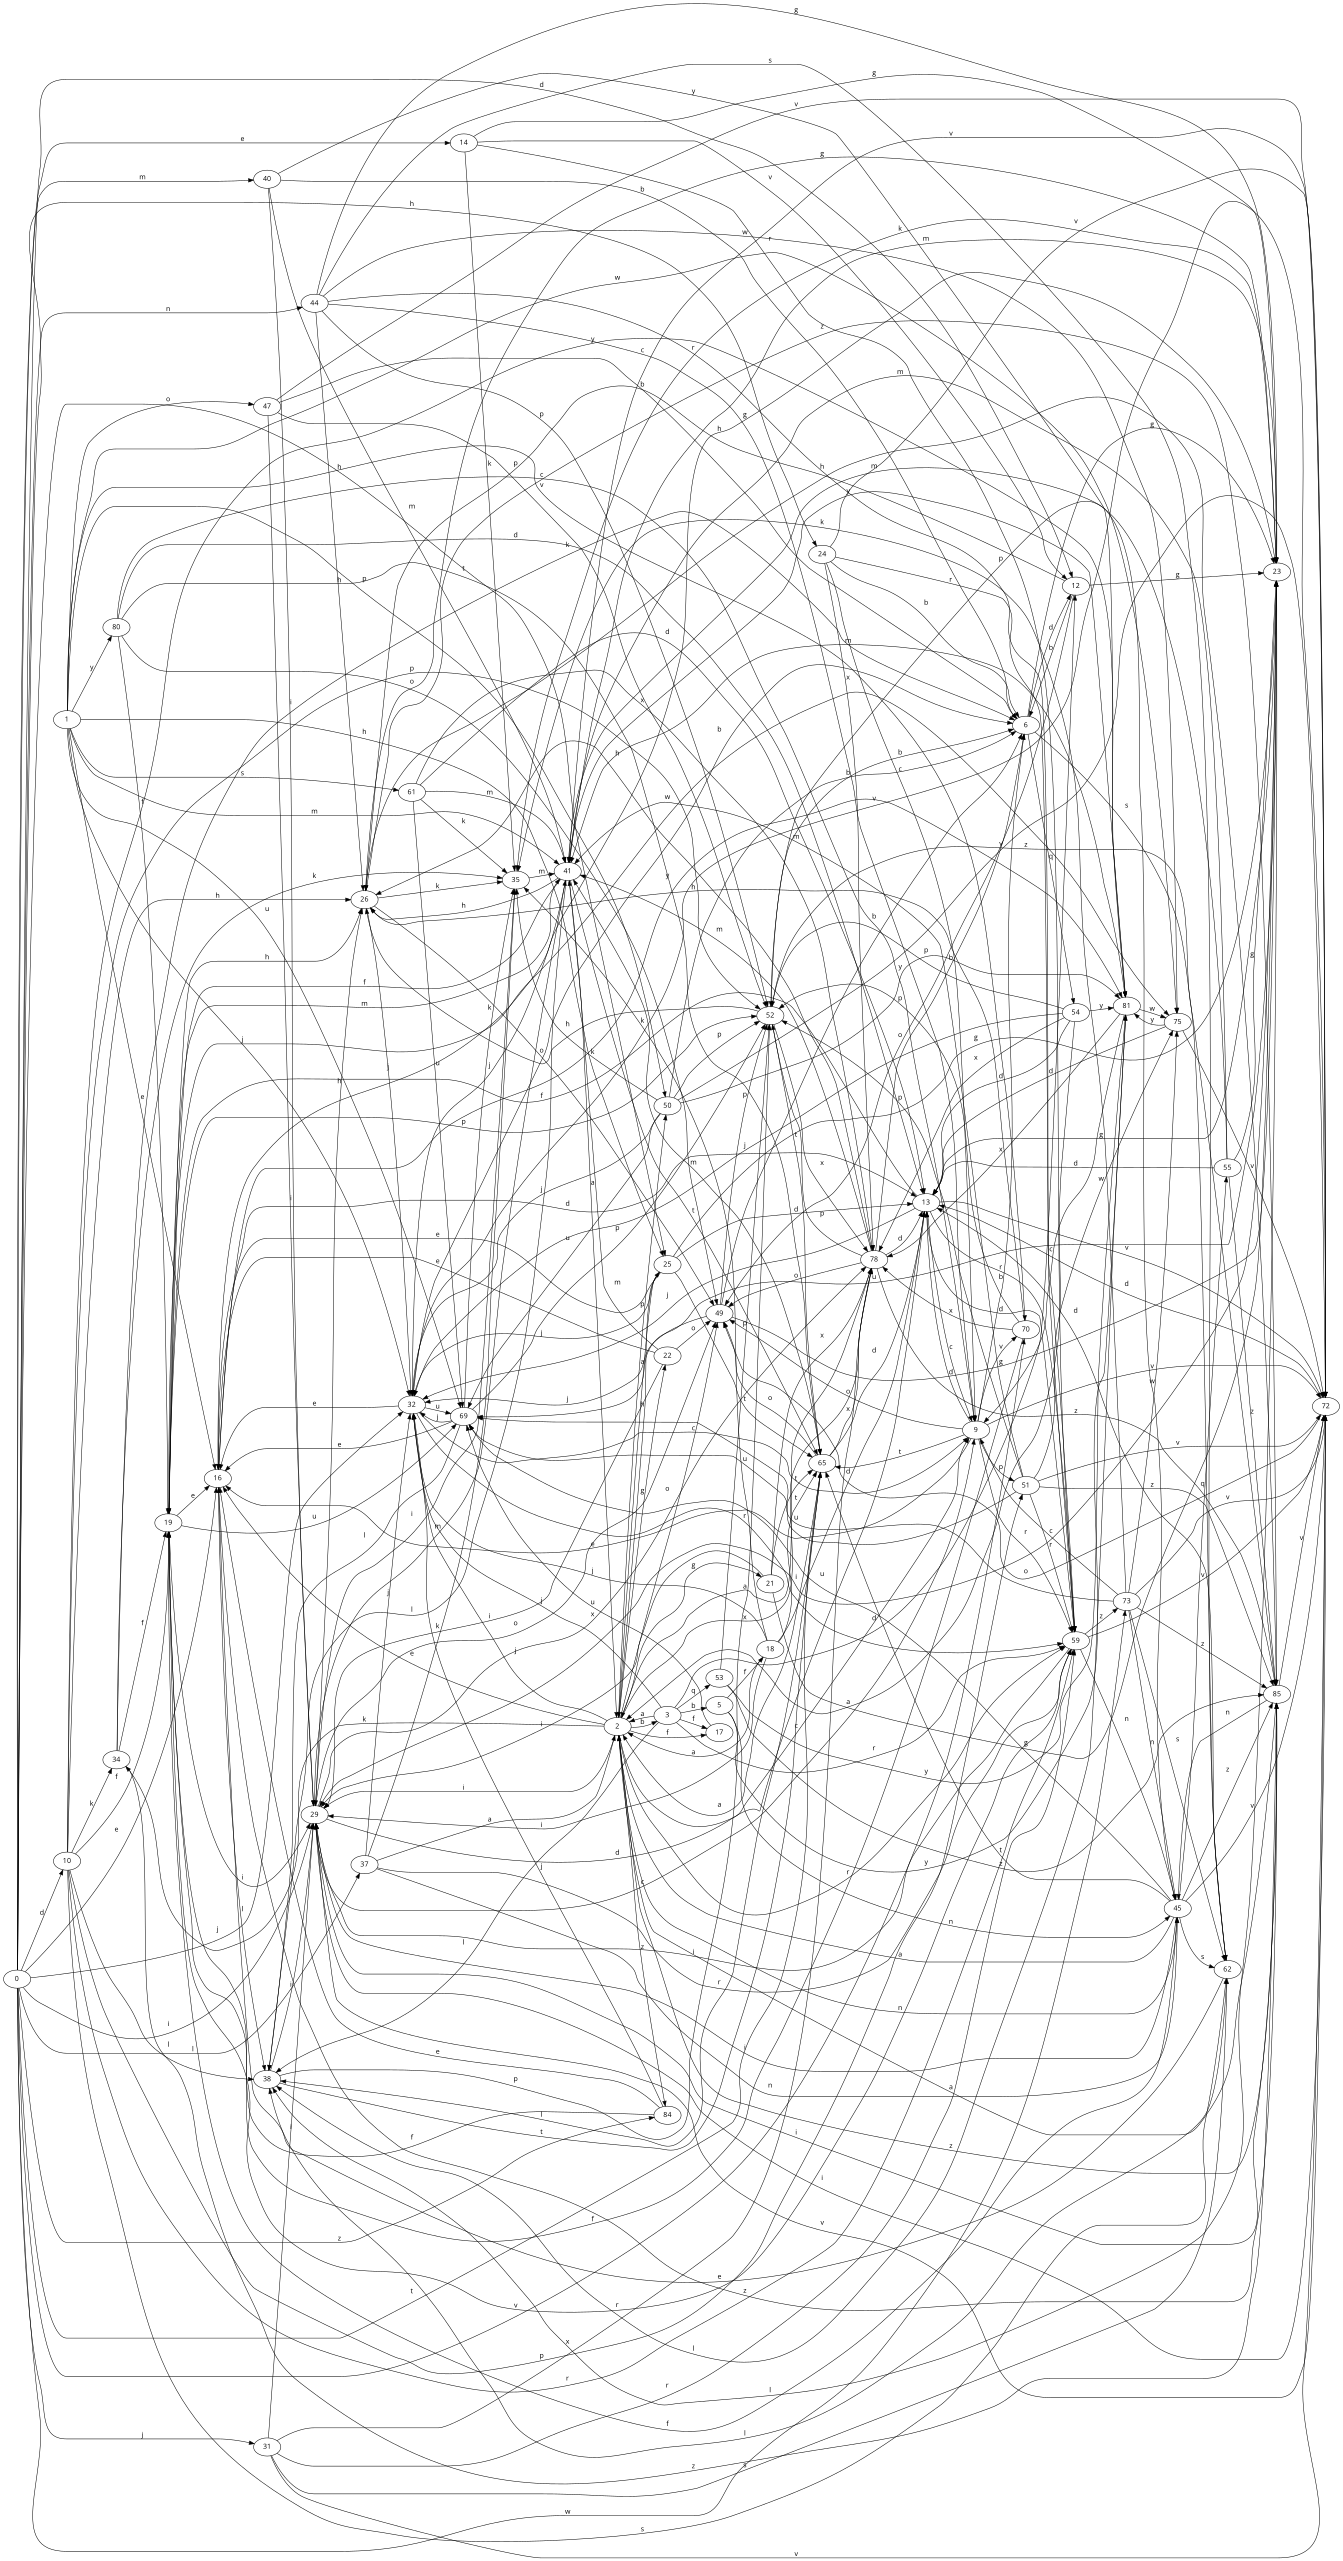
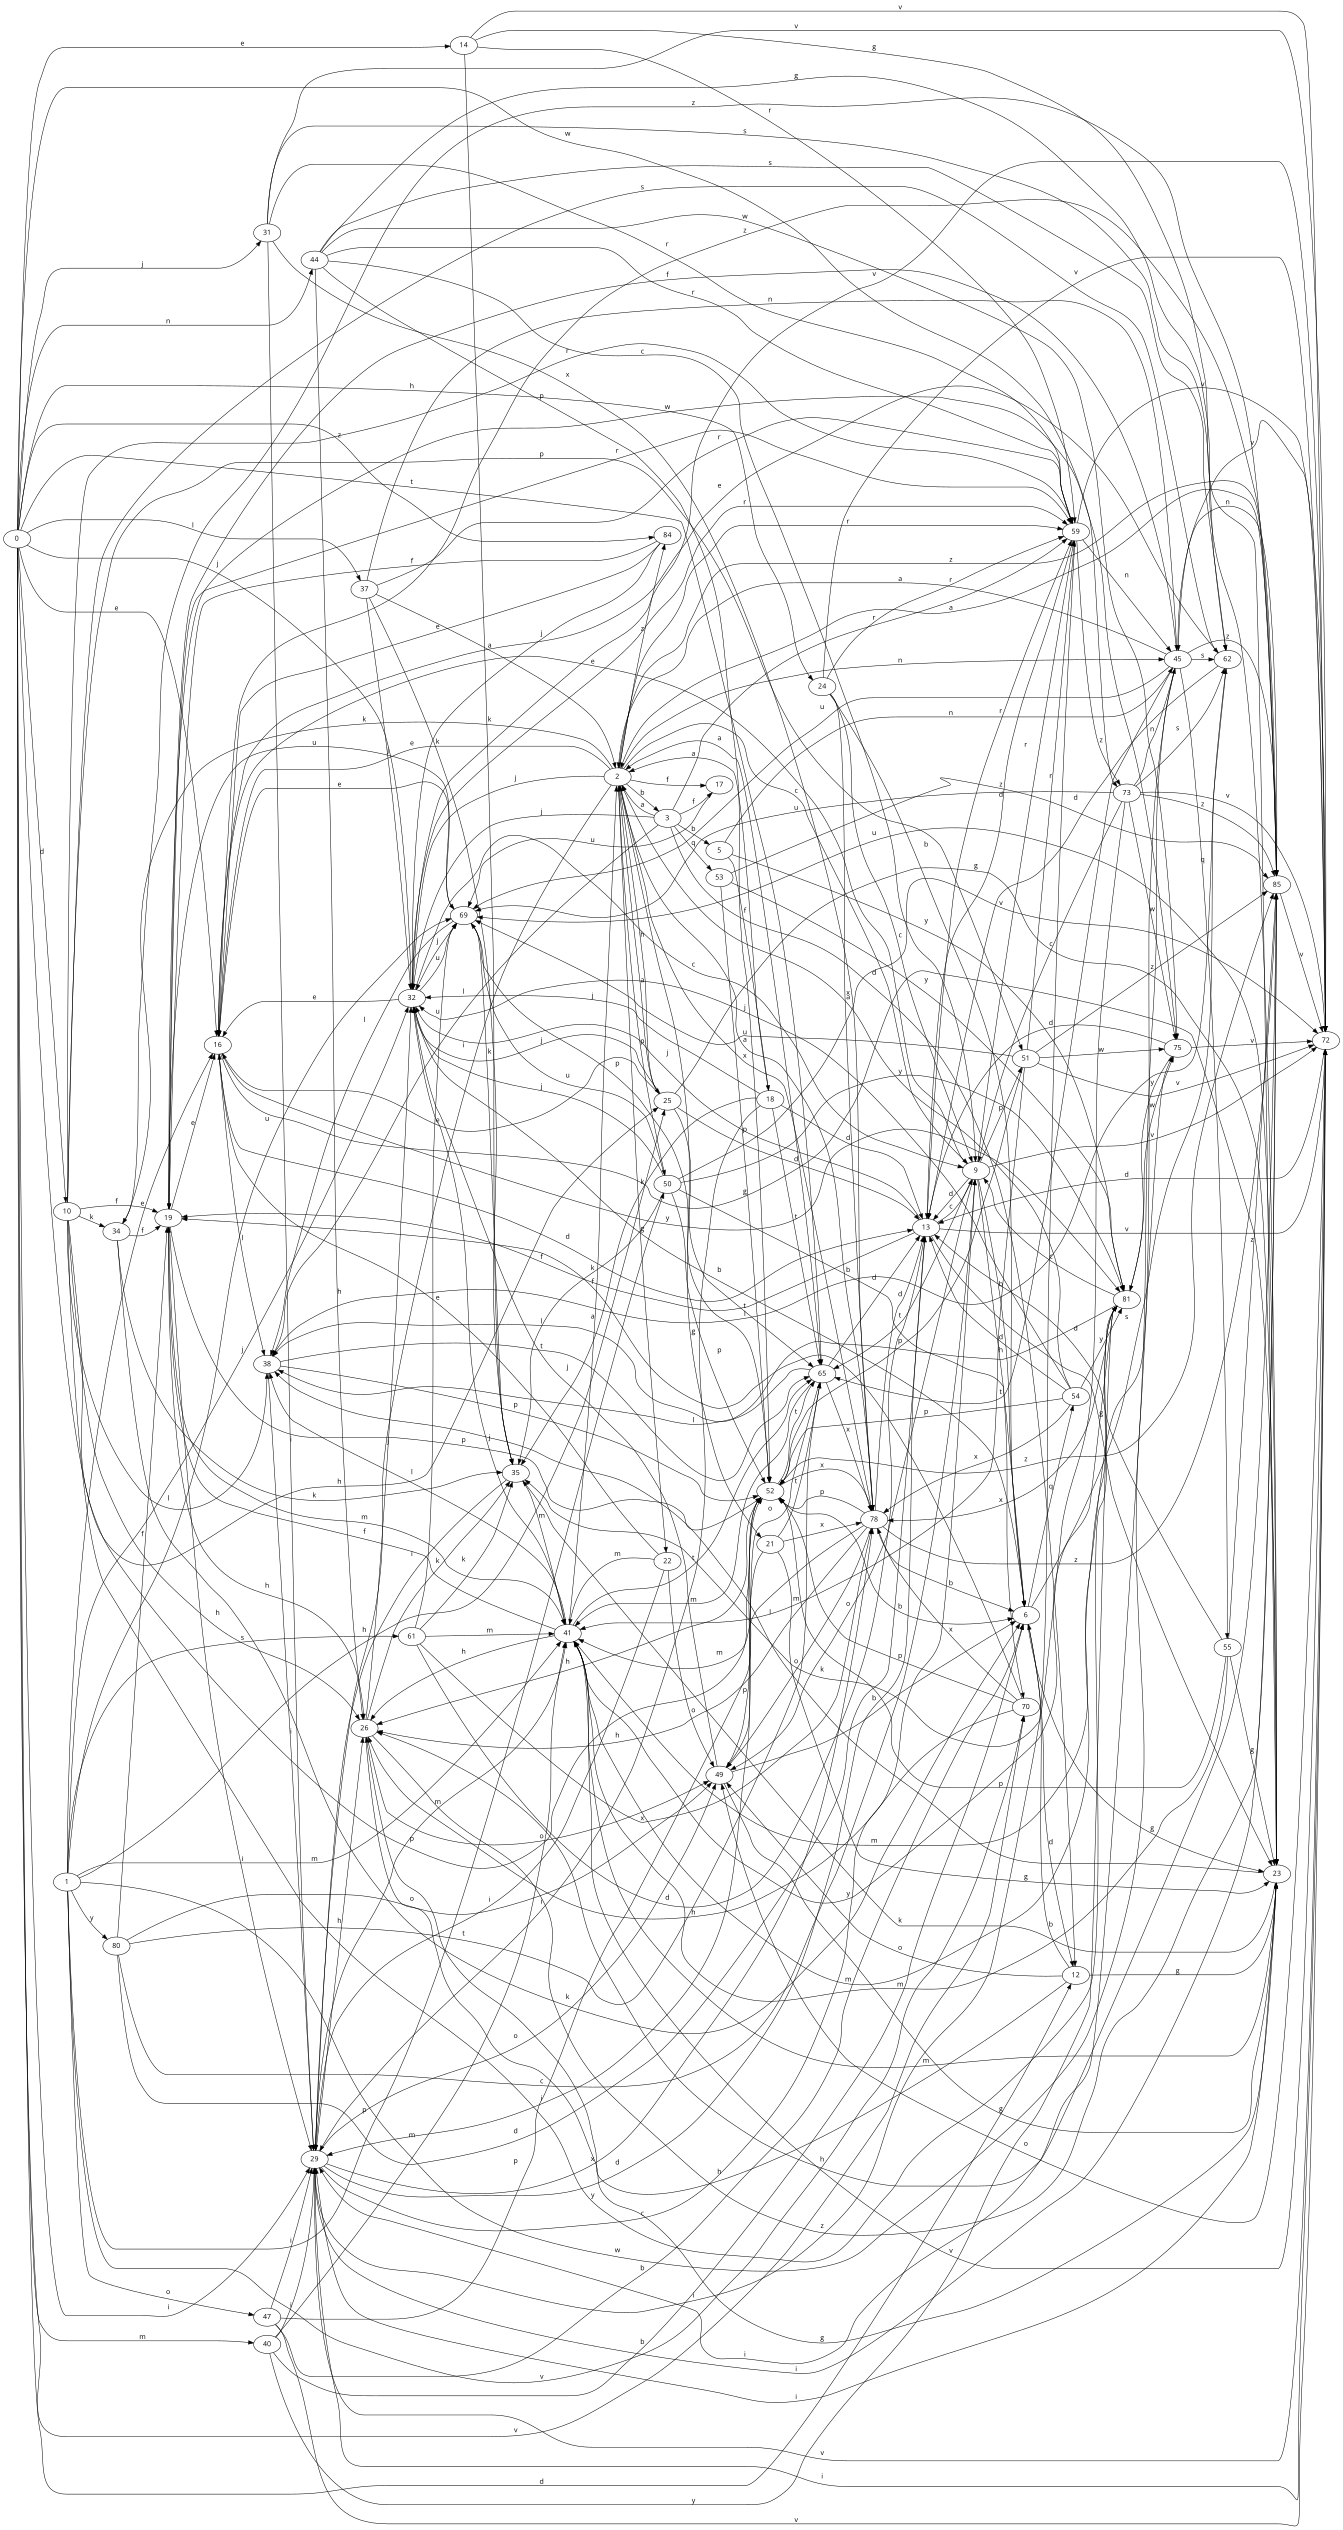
  strict digraph {
    fontname="Open Sans"
    rankdir=LR
    node [fontname="Open Sans"]
    edge [fontname="Open Sans"]
    0
    10
    12
    14
    16
    24
    25
    29
    31
    32
    37
    40
    44
    65
    70
    73
    84
    34
    59
    38
    81
    62
    51
    19
    26
    52
    49
    6
    23
    72
    35
    85
    13
    9
    78
    2
    41
    69
    45
    75
    1
    47
    50
    61
    80
    3
    17
    21
    22
    5
    53
    55
    18
    54
    0 -> 10 [label=d]
    0 -> 12 [label=d]
    0 -> 14 [label=e]
    0 -> 16 [label=e]
    0 -> 24 [label=h]
    0 -> 25 [label=h]
    0 -> 29 [label=i]
    0 -> 31 [label=j]
    0 -> 32 [label=j]
    0 -> 37 [label=l]
    0 -> 40 [label=m]
    0 -> 44 [label=n]
    0 -> 65 [label=t]
    0 -> 70 [label=v]
    0 -> 73 [label=w]
    0 -> 84 [label=z]
    10 -> 34 [label=k]
    10 -> 59 [label=r]
    10 -> 38 [label=l]
    10 -> 81 [label=y]
    10 -> 62 [label=s]
    10 -> 51 [label=p]
    10 -> 19 [label=f]
    10 -> 26 [label=h]
    10 -> 52 [label=p]
    12 -> 26 [label=h]
    12 -> 49 [label=o]
    12 -> 6 [label=b]
    12 -> 23 [label=g]
    14 -> 59 [label=r]
    14 -> 23 [label=g]
-   14 -> 12 [label=v]
+   14 -> 72 [label=v]
    14 -> 35 [label=k]
    16 -> 38 [label=l]
    16 -> 81 [label=y]
    16 -> 23 [label=g]
    16 -> 85 [label=z]
    16 -> 13 [label=d]
    24 -> 59 [label=r]
    24 -> 6 [label=b]
    24 -> 72 [label=v]
    24 -> 9 [label=c]
    24 -> 78 [label=x]
    25 -> 16 [label=e]
    25 -> 32 [label=j]
    25 -> 65 [label=t]
    25 -> 23 [label=g]
    25 -> 13 [label=d]
    25 -> 2 [label=a]
    29 -> 26 [label=h]
    29 -> 49 [label=o]
    29 -> 72 [label=v]
    29 -> 13 [label=d]
    29 -> 9 [label=c]
    29 -> 78 [label=x]
    29 -> 41 [label=m]
    31 -> 29 [label=i]
    31 -> 59 [label=r]
    31 -> 62 [label=s]
    31 -> 72 [label=v]
    31 -> 78 [label=x]
    32 -> 16 [label=e]
    32 -> 59 [label=r]
    32 -> 6 [label=b]
    32 -> 72 [label=v]
    32 -> 9 [label=c]
    32 -> 69 [label=u]
    37 -> 32 [label=j]
    37 -> 59 [label=r]
    37 -> 35 [label=k]
    37 -> 2 [label=a]
    37 -> 45 [label=n]
    40 -> 29 [label=i]
    40 -> 81 [label=y]
    40 -> 6 [label=b]
    40 -> 41 [label=m]
    44 -> 59 [label=r]
    44 -> 62 [label=s]
    44 -> 26 [label=h]
    44 -> 52 [label=p]
    44 -> 23 [label=g]
    44 -> 9 [label=c]
    44 -> 75 [label=w]
    65 -> 38 [label=l]
    65 -> 49 [label=o]
    65 -> 13 [label=d]
    65 -> 78 [label=x]
    65 -> 2 [label=a]
    65 -> 41 [label=m]
    70 -> 19 [label=f]
    70 -> 26 [label=h]
    70 -> 52 [label=p]
    70 -> 78 [label=x]
    73 -> 62 [label=s]
    73 -> 72 [label=v]
    73 -> 35 [label=k]
    73 -> 85 [label=z]
    73 -> 9 [label=c]
    73 -> 69 [label=u]
    73 -> 45 [label=n]
    73 -> 75 [label=w]
    84 -> 16 [label=e]
    84 -> 32 [label=j]
    84 -> 19 [label=f]
    34 -> 19 [label=f]
    34 -> 6 [label=k]
    34 -> 35 [label=k]
    34 -> 85 [label=z]
    59 -> 29 [label=i]
    59 -> 73 [label=z]
    59 -> 72 [label=v]
    59 -> 13 [label=d]
    59 -> 45 [label=n]
    38 -> 29 [label=i]
    38 -> 65 [label=t]
    38 -> 52 [label=p]
    81 -> 38 [label=l]
    81 -> 9 [label=c]
    81 -> 78 [label=x]
    81 -> 41 [label=m]
    81 -> 75 [label=w]
    62 -> 16 [label=e]
    62 -> 38 [label=l]
    62 -> 13 [label=d]
    51 -> 59 [label=r]
    51 -> 52 [label=p]
    51 -> 72 [label=v]
    51 -> 85 [label=z]
    51 -> 41 [label=m]
    51 -> 69 [label=u]
    51 -> 75 [label=w]
    19 -> 16 [label=e]
    19 -> 29 [label=i]
    19 -> 59 [label=r]
    19 -> 26 [label=h]
    19 -> 52 [label=p]
    19 -> 41 [label=m]
    19 -> 69 [label=u]
    19 -> 75 [label=w]
    26 -> 32 [label=j]
    26 -> 49 [label=o]
    26 -> 23 [label=g]
    26 -> 35 [label=k]
    26 -> 85 [label=z]
    52 -> 65 [label=t]
    52 -> 26 [label=h]
    52 -> 6 [label=b]
    52 -> 85 [label=z]
    52 -> 78 [label=x]
    49 -> 32 [label=j]
    49 -> 52 [label=p]
    49 -> 6 [label=b]
    49 -> 23 [label=g]
    6 -> 12 [label=d]
    6 -> 62 [label=s]
    6 -> 23 [label=g]
    6 -> 54 [label=q]
    23 -> 29 [label=i]
    23 -> 38 [label=l]
    23 -> 35 [label=k]
    23 -> 41 [label=m]
    23 -> 69 [label=u]
    72 -> 29 [label=i]
    72 -> 49 [label=o]
    72 -> 13 [label=d]
    35 -> 29 [label=i]
    35 -> 41 [label=m]
    85 -> 29 [label=i]
    85 -> 26 [label=h]
    85 -> 72 [label=v]
    85 -> 2 [label=a]
    85 -> 45 [label=n]
    13 -> 32 [label=j]
    13 -> 59 [label=r]
    13 -> 19 [label=f]
    13 -> 23 [label=g]
    13 -> 72 [label=v]
    13 -> 9 [label=c]
    9 -> 16 [label=e]
    9 -> 65 [label=t]
-   9 -> 70 [label=v]
+   9 -> 70 [label=h]
    9 -> 59 [label=r]
    9 -> 51 [label=p]
    9 -> 49 [label=o]
    9 -> 6 [label=b]
    9 -> 72 [label=v]
    9 -> 13 [label=d]
    78 -> 26 [label=h]
    78 -> 52 [label=p]
    78 -> 49 [label=o]
    78 -> 6 [label=b]
    78 -> 85 [label=z]
    78 -> 13 [label=d]
    78 -> 2 [label=a]
    78 -> 41 [label=m]
    2 -> 16 [label=e]
    2 -> 25 [label=h]
    2 -> 29 [label=i]
    2 -> 32 [label=j]
    2 -> 84 [label=z]
    2 -> 34 [label=k]
    2 -> 59 [label=r]
-   2 -> 49 [label=o]
    2 -> 85 [label=z]
    2 -> 9 [label=c]
    2 -> 78 [label=x]
    2 -> 45 [label=n]
    2 -> 50 [label=p]
    2 -> 3 [label=b]
    2 -> 17 [label=f]
    2 -> 21 [label=g]
    2 -> 22 [label=g]
    41 -> 32 [label=j]
    41 -> 65 [label=t]
    41 -> 38 [label=l]
    41 -> 81 [label=y]
    41 -> 19 [label=f]
    41 -> 26 [label=h]
    41 -> 72 [label=v]
    41 -> 2 [label=a]
    69 -> 16 [label=e]
    69 -> 32 [label=j]
    69 -> 38 [label=l]
    69 -> 52 [label=p]
    69 -> 35 [label=k]
    45 -> 29 [label=i]
    45 -> 65 [label=t]
    45 -> 62 [label=s]
    45 -> 19 [label=f]
    45 -> 72 [label=v]
    45 -> 85 [label=z]
    45 -> 2 [label=a]
    45 -> 41 [label=m]
    45 -> 69 [label=u]
    45 -> 55 [label=q]
    75 -> 81 [label=y]
    75 -> 72 [label=v]
    75 -> 13 [label=d]
    1 -> 16 [label=e]
    1 -> 25 [label=h]
    1 -> 32 [label=j]
    1 -> 70 [label=v]
    1 -> 41 [label=m]
    1 -> 69 [label=u]
    1 -> 75 [label=w]
    1 -> 47 [label=o]
    1 -> 50 [label=p]
    1 -> 61 [label=s]
    1 -> 80 [label=y]
    47 -> 29 [label=i]
    47 -> 52 [label=p]
    47 -> 6 [label=b]
    47 -> 72 [label=v]
    50 -> 32 [label=j]
    50 -> 81 [label=y]
    50 -> 52 [label=p]
    50 -> 6 [label=b]
    50 -> 72 [label=v]
    50 -> 35 [label=k]
    50 -> 69 [label=u]
    61 -> 35 [label=k]
    61 -> 13 [label=d]
    61 -> 78 [label=x]
    61 -> 41 [label=m]
    61 -> 69 [label=u]
    80 -> 65 [label=t]
    80 -> 19 [label=f]
    80 -> 49 [label=o]
    80 -> 13 [label=d]
    80 -> 9 [label=c]
    3 -> 12 [label=d]
    3 -> 32 [label=j]
    3 -> 59 [label=r]
    3 -> 38 [label=l]
    3 -> 2 [label=a]
    3 -> 17 [label=f]
    3 -> 5 [label=b]
    3 -> 53 [label=q]
    17 -> 69 [label=u]
    21 -> 29 [label=i]
    21 -> 65 [label=t]
    21 -> 23 [label=g]
    21 -> 78 [label=x]
    22 -> 16 [label=e]
    22 -> 29 [label=i]
    22 -> 49 [label=o]
    22 -> 41 [label=m]
    5 -> 81 [label=y]
    5 -> 45 [label=n]
    5 -> 18 [label=f]
    53 -> 81 [label=y]
    53 -> 52 [label=p]
    53 -> 85 [label=z]
    55 -> 52 [label=p]
    55 -> 23 [label=g]
    55 -> 85 [label=z]
    55 -> 13 [label=d]
    55 -> 41 [label=m]
    18 -> 29 [label=i]
    18 -> 32 [label=j]
    18 -> 65 [label=t]
    18 -> 35 [label=k]
    18 -> 13 [label=d]
    18 -> 2 [label=a]
    54 -> 32 [label=j]
    54 -> 81 [label=y]
    54 -> 52 [label=p]
    54 -> 13 [label=d]
    54 -> 78 [label=x]
    54 -> 2 [label=a]
  }
